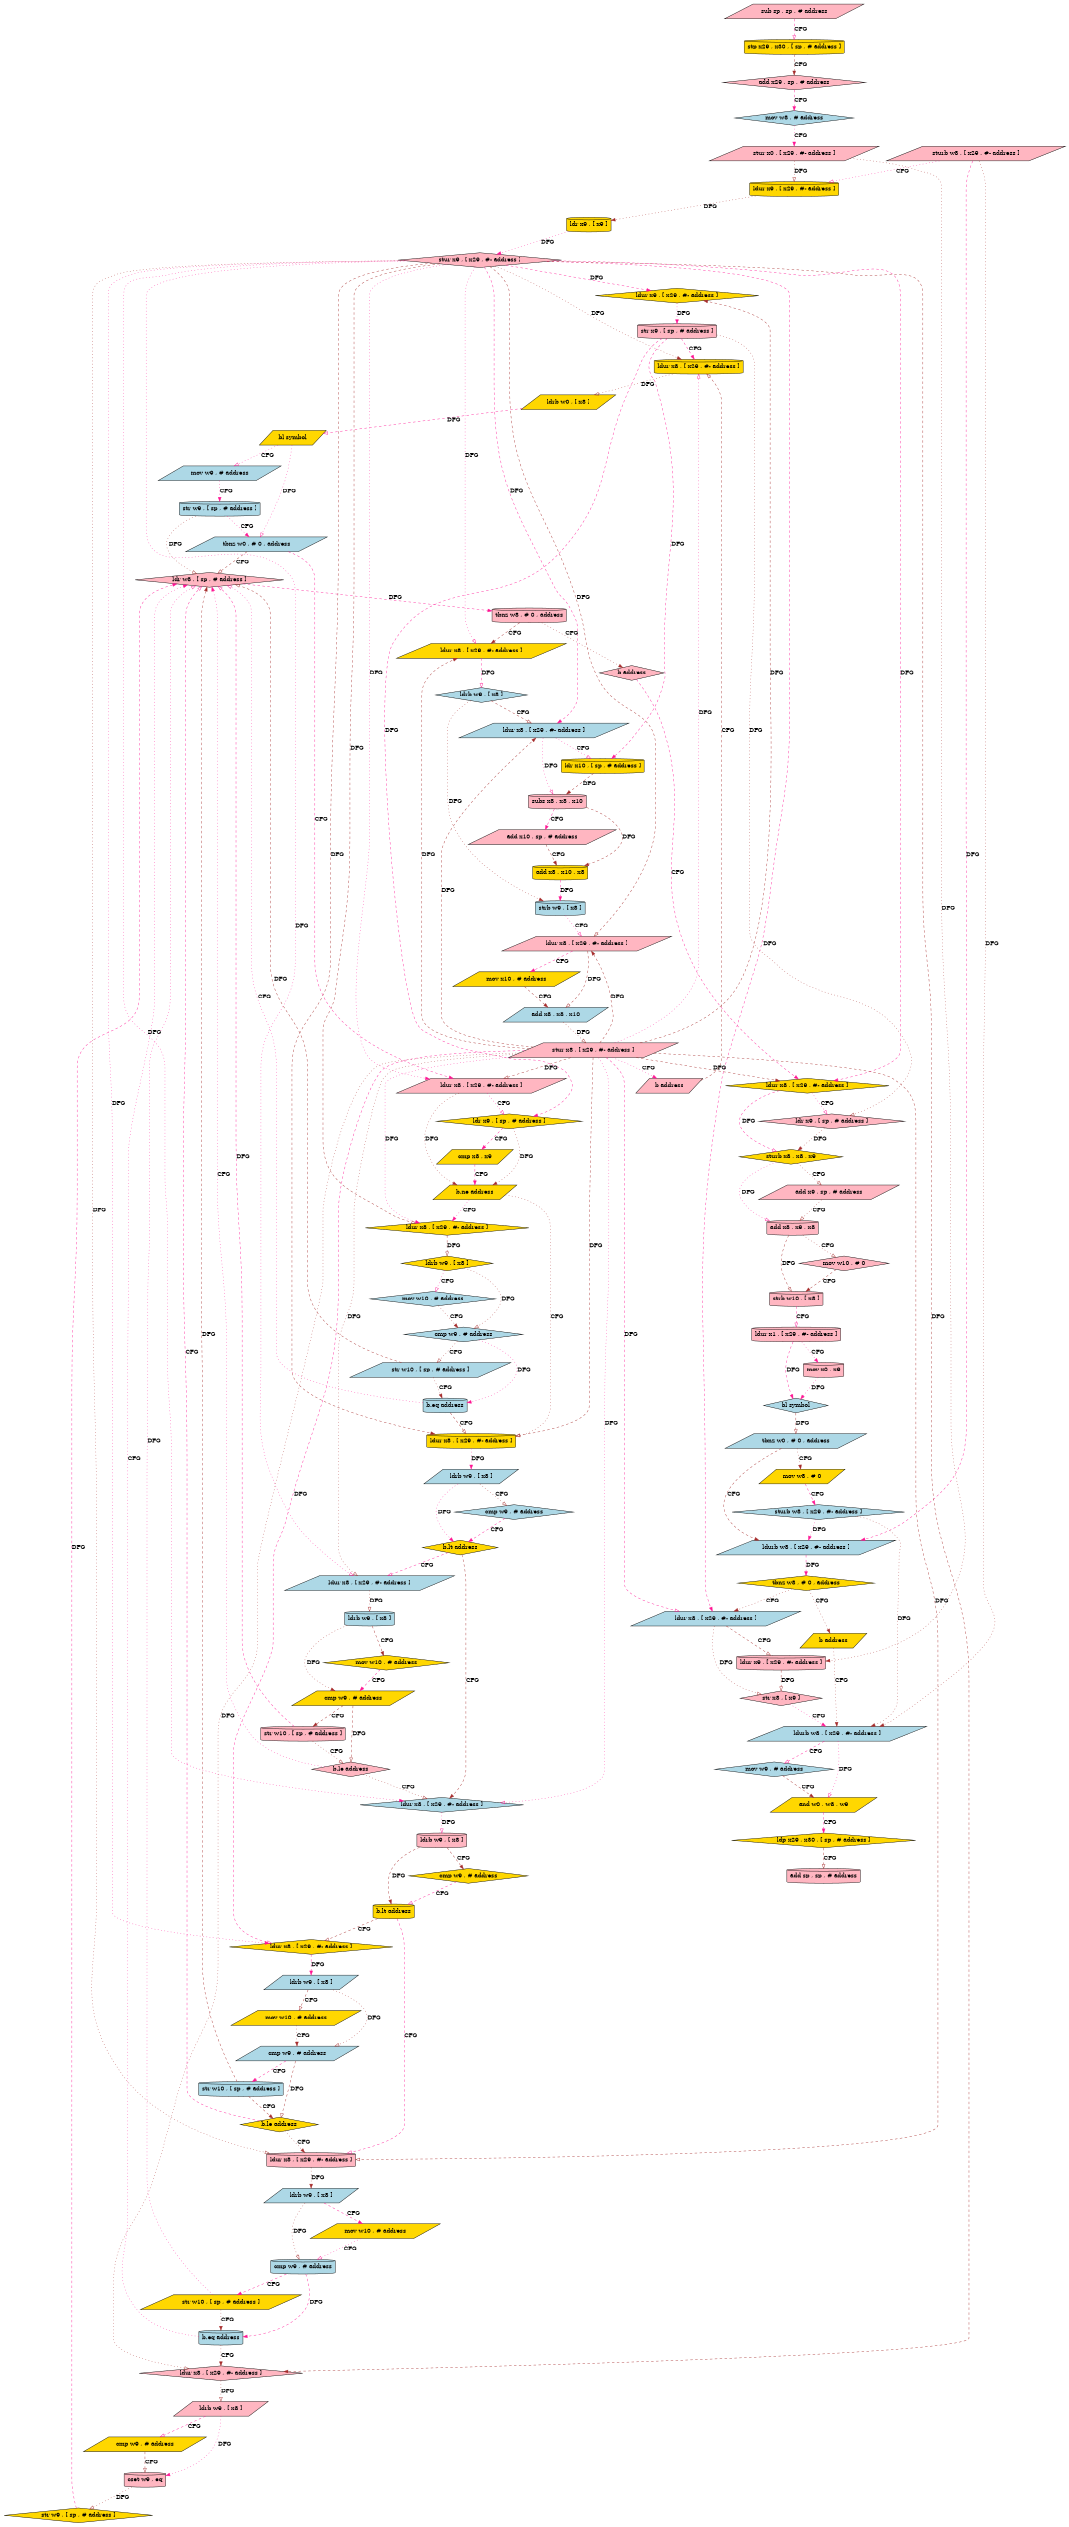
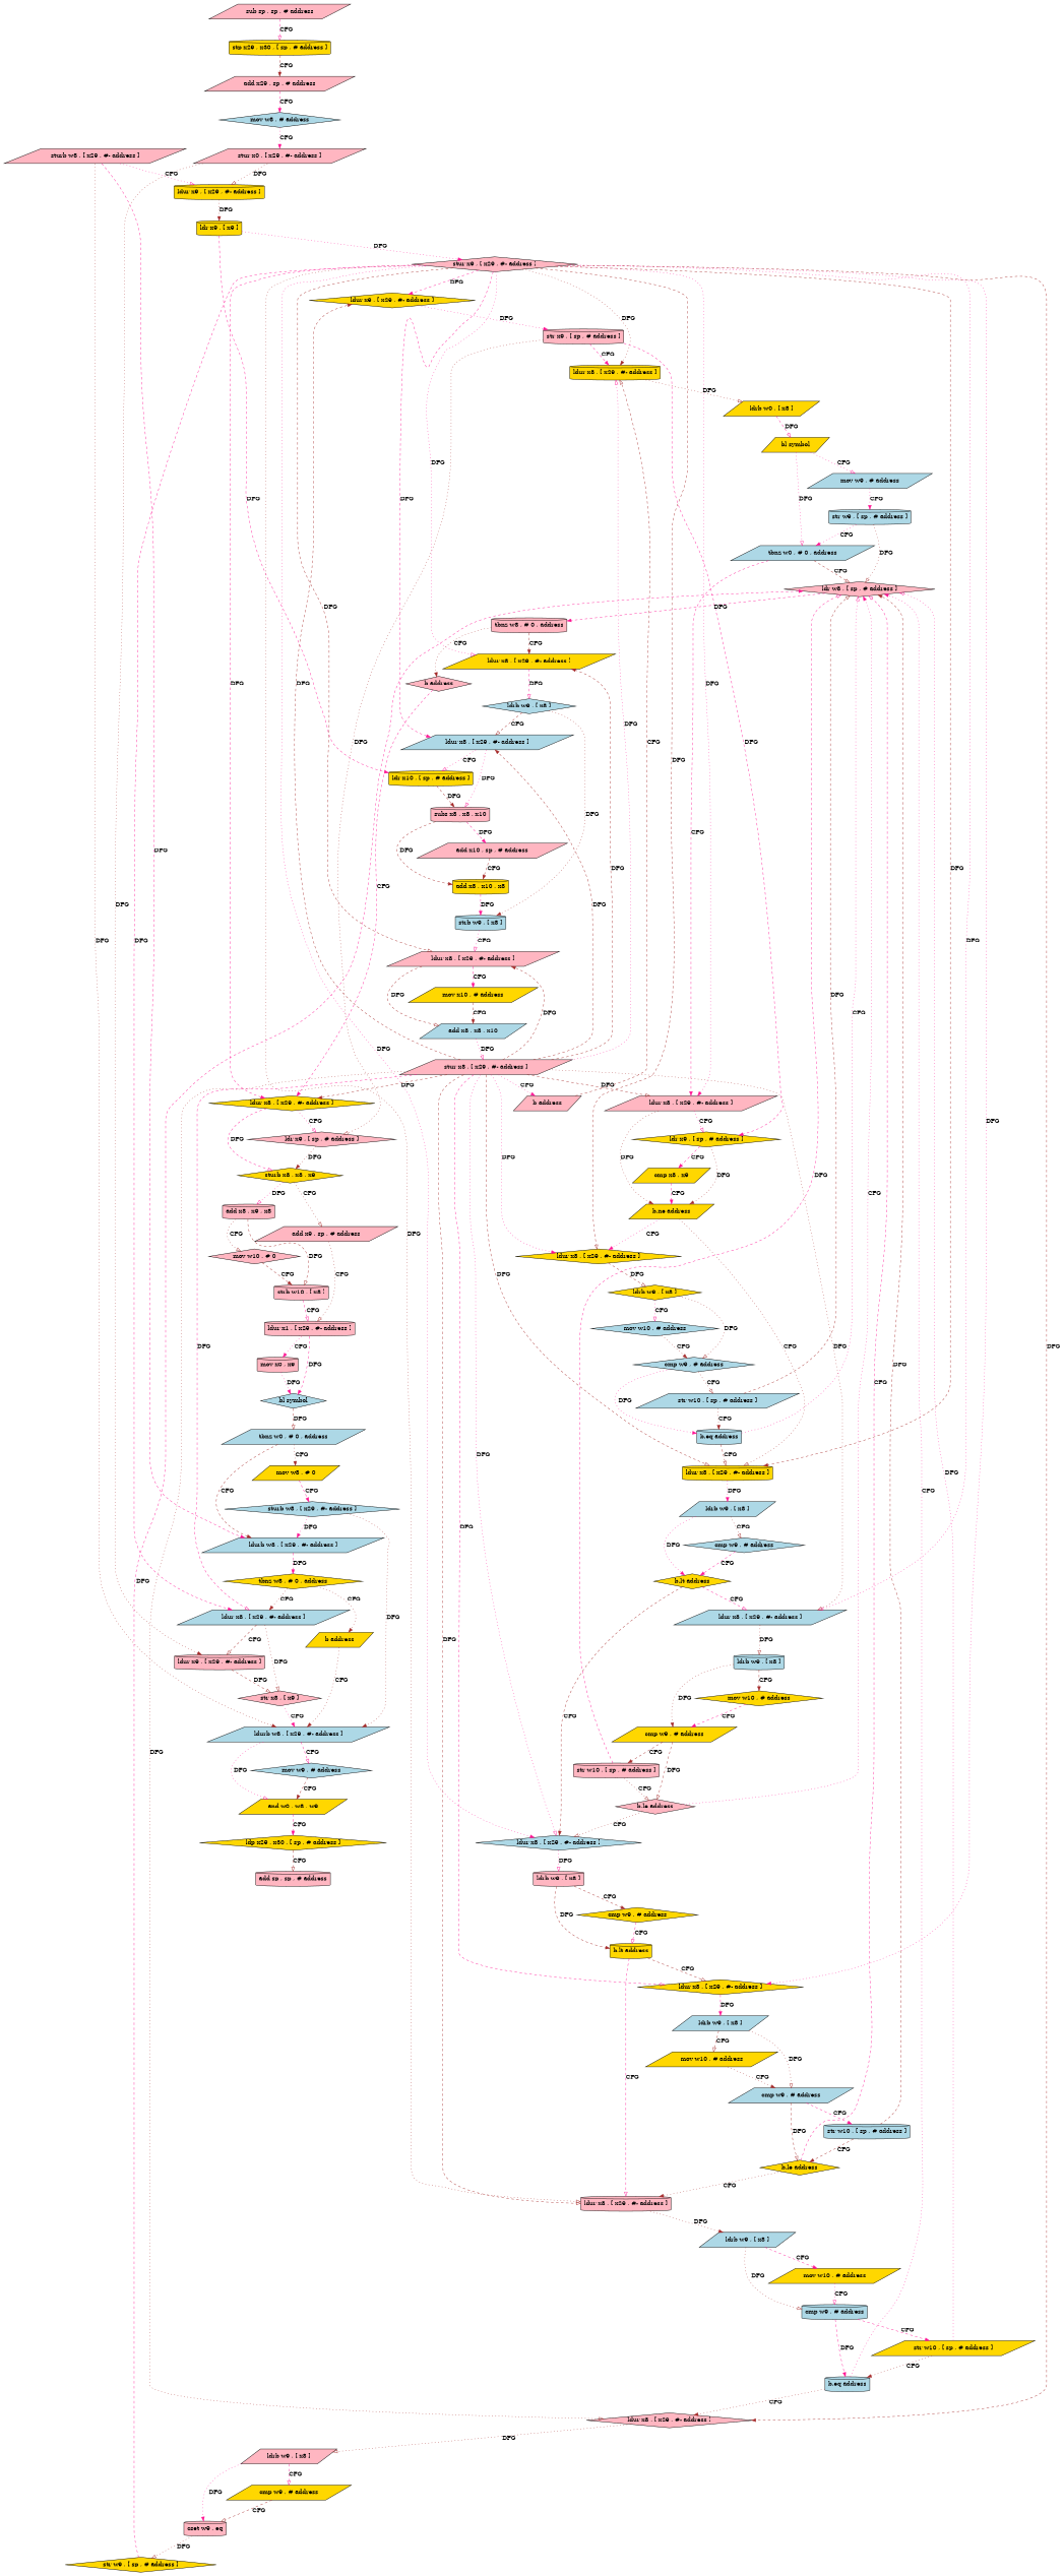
  digraph {
    node [fillcolor=gold shape=parallelogram style=filled]
    edge [arrowhead=normal color=brown style=dashed]
    n1 [fillcolor=lightpink label="sub sp , sp , # address"]
    n2 [label="stp x29 , x30 , [ sp , # address ]" shape=cylinder]
-   n3 [fillcolor=lightpink label="add x29 , sp , # address" shape=diamond]
+   n3 [fillcolor=lightpink label="add x29 , sp , # address"]
    n4 [fillcolor=lightblue label="mov w8 , # address" shape=diamond]
    n5 [fillcolor=lightpink label="stur x0 , [ x29 , #- address ]"]
    n6 [label="ldur x9 , [ x29 , #- address ]" shape=cylinder]
    n7 [fillcolor=lightpink label="ldur x9 , [ x29 , #- address ]" shape=cylinder]
    n8 [label="ldr x9 , [ x9 ]" shape=cylinder]
    n9 [fillcolor=lightpink label="str x8 , [ x9 ]" shape=diamond]
    n10 [fillcolor=lightpink label="sturb w8 , [ x29 , #- address ]"]
    n11 [fillcolor=lightblue label="ldurb w8 , [ x29 , #- address ]"]
    n12 [fillcolor=lightblue label="ldurb w8 , [ x29 , #- address ]"]
    n13 [fillcolor=lightpink label="ldur x1 , [ x29 , #- address ]" shape=cylinder]
    n14 [fillcolor=lightpink label="mov x0 , x9" shape=cylinder]
    n15 [fillcolor=lightblue label="bl symbol" shape=diamond]
    n16 [label="tbnz w8 , # 0 , address" shape=diamond]
    n17 [fillcolor=lightblue label="mov w9 , # address" shape=diamond]
    n18 [label="and w0 , w8 , w9"]
    n19 [fillcolor=lightpink label="stur x9 , [ x29 , #- address ]" shape=diamond]
    n20 [label="ldur x9 , [ x29 , #- address ]" shape=diamond]
    n21 [label="ldur x8 , [ x29 , #- address ]" shape=cylinder]
    n22 [label="ldur x8 , [ x29 , #- address ]"]
    n23 [fillcolor=lightpink label="ldur x8 , [ x29 , #- address ]"]
    n24 [label="ldur x8 , [ x29 , #- address ]" shape=cylinder]
    n25 [label="ldur x8 , [ x29 , #- address ]" shape=diamond]
    n26 [fillcolor=lightblue label="ldur x8 , [ x29 , #- address ]"]
    n27 [fillcolor=lightpink label="ldur x8 , [ x29 , #- address ]"]
    n28 [label="ldur x8 , [ x29 , #- address ]" shape=diamond]
    n29 [fillcolor=lightblue label="ldur x8 , [ x29 , #- address ]" shape=diamond]
    n30 [fillcolor=lightblue label="ldur x8 , [ x29 , #- address ]"]
    n31 [fillcolor=lightpink label="ldur x8 , [ x29 , #- address ]" shape=cylinder]
    n32 [label="ldur x8 , [ x29 , #- address ]" shape=diamond]
    n33 [fillcolor=lightblue label="ldur x8 , [ x29 , #- address ]"]
    n34 [fillcolor=lightpink label="ldur x8 , [ x29 , #- address ]" shape=diamond]
    n35 [fillcolor=lightpink label="str x9 , [ sp , # address ]" shape=cylinder]
    n36 [label="ldrb w0 , [ x8 ]"]
    n37 [fillcolor=lightblue label="ldrb w9 , [ x8 ]" shape=diamond]
    n38 [label="ldr x9 , [ sp , # address ]" shape=diamond]
    n39 [label="b.ne address"]
    n40 [fillcolor=lightblue label="ldrb w9 , [ x8 ]"]
    n41 [label="ldrb w9 , [ x8 ]" shape=diamond]
    n42 [label="ldr x10 , [ sp , # address ]" shape=cylinder]
    n43 [fillcolor=lightpink label="subs x8 , x8 , x10" shape=cylinder]
    n44 [label="mov x10 , # address"]
    n45 [fillcolor=lightblue label="add x8 , x8 , x10"]
    n46 [fillcolor=lightpink label="ldr x9 , [ sp , # address ]" shape=diamond]
    n47 [label="sturb x8 , x8 , x9" shape=diamond]
    n48 [fillcolor=lightpink label="ldrb w9 , [ x8 ]" shape=cylinder]
    n49 [fillcolor=lightblue label="ldrb w9 , [ x8 ]" shape=cylinder]
    n50 [fillcolor=lightblue label="ldrb w9 , [ x8 ]"]
    n51 [fillcolor=lightblue label="ldrb w9 , [ x8 ]"]
    n52 [fillcolor=lightpink label="ldrb w9 , [ x8 ]"]
    n53 [label="cmp x8 , x9"]
    n54 [label="bl symbol"]
    n55 [fillcolor=lightpink label="ldr w8 , [ sp , # address ]" shape=diamond]
    n56 [fillcolor=lightpink label="tbnz w8 , # 0 , address" shape=cylinder]
    n57 [fillcolor=lightpink label="b address" shape=diamond]
    n58 [fillcolor=lightblue label="strb w9 , [ x8 ]" shape=cylinder]
    n59 [fillcolor=lightblue label="cmp w9 , # address" shape=diamond]
    n60 [label="b.lt address" shape=diamond]
    n61 [fillcolor=lightblue label="mov w10 , # address" shape=diamond]
    n62 [fillcolor=lightblue label="cmp w9 , # address" shape=diamond]
    n63 [fillcolor=lightpink label="add x10 , sp , # address"]
    n64 [label="add x8 , x10 , x8" shape=cylinder]
    n65 [fillcolor=lightpink label="stur x8 , [ x29 , #- address ]"]
    n66 [fillcolor=lightpink label="b address"]
    n67 [fillcolor=lightpink label="add x9 , sp , # address"]
    n68 [fillcolor=lightpink label="add x8 , x9 , x8" shape=cylinder]
    n69 [label="cmp w9 , # address" shape=diamond]
    n70 [label="b.lt address" shape=cylinder]
    n71 [label="mov w10 , # address" shape=diamond]
    n72 [label="cmp w9 , # address"]
    n73 [fillcolor=lightblue label="str w10 , [ sp , # address ]"]
    n74 [fillcolor=lightblue label="b.eq address" shape=cylinder]
    n75 [fillcolor=lightblue label="mov w9 , # address"]
    n76 [fillcolor=lightblue label="tbnz w0 , # 0 , address"]
    n77 [fillcolor=lightblue label="str w9 , [ sp , # address ]" shape=cylinder]
    n78 [fillcolor=lightpink label="mov w10 , # 0" shape=diamond]
    n79 [fillcolor=lightpink label="strb w10 , [ x8 ]" shape=cylinder]
    n80 [fillcolor=lightblue label="tbnz w0 , # 0 , address"]
    n81 [label="mov w8 , # 0"]
    n82 [fillcolor=lightblue label="sturb w8 , [ x29 , #- address ]" shape=diamond]
    n83 [label="b address"]
    n84 [label="mov w10 , # address"]
    n85 [fillcolor=lightblue label="cmp w9 , # address" shape=cylinder]
    n86 [label="mov w10 , # address"]
    n87 [fillcolor=lightblue label="cmp w9 , # address"]
    n88 [fillcolor=lightpink label="str w10 , [ sp , # address ]" shape=cylinder]
    n89 [fillcolor=lightpink label="b.le address" shape=diamond]
    n90 [label="str w10 , [ sp , # address ]"]
    n91 [fillcolor=lightblue label="b.eq address" shape=cylinder]
    n92 [label="cmp w9 , # address"]
    n93 [fillcolor=lightpink label="cset w9 , eq" shape=cylinder]
    n94 [fillcolor=lightblue label="str w10 , [ sp , # address ]" shape=cylinder]
    n95 [label="b.le address" shape=diamond]
    n96 [label="ldp x29 , x30 , [ sp , # address ]" shape=diamond]
    n97 [label="str w9 , [ sp , # address ]" shape=diamond]
    n98 [fillcolor=lightpink label="add sp , sp , # address" shape=cylinder]
    n1 -> n2 [arrowhead=onormal color=deeppink label=CFG]
    n2 -> n3 [label=CFG]
    n3 -> n4 [color=deeppink label=CFG]
    n4 -> n5 [color=deeppink label=CFG style=dotted]
    n5 -> n6 [arrowhead=onormal label=DFG style=dotted]
    n5 -> n7 [label=DFG style=dotted]
    n6 -> n8 [label=DFG style=dotted]
    n7 -> n9 [arrowhead=onormal label=DFG]
    n8 -> n19 [color=deeppink label=DFG style=dotted]
    n9 -> n12 [color=deeppink label=CFG style=dotted]
    n10 -> n6 [arrowhead=onormal color=deeppink label=CFG style=dotted]
    n10 -> n11 [color=deeppink label=DFG]
    n10 -> n12 [label=DFG style=dotted]
    n11 -> n16 [color=deeppink label=DFG]
    n12 -> n17 [arrowhead=onormal color=deeppink label=CFG]
    n12 -> n18 [arrowhead=onormal color=deeppink label=DFG style=dotted]
    n13 -> n14 [color=deeppink label=CFG style=dotted]
    n13 -> n15 [color=deeppink label=DFG]
    n14 -> n15 [color=deeppink label=DFG style=dotted]
    n15 -> n80 [arrowhead=onormal label=DFG]
    n16 -> n33 [label=CFG style=dotted]
    n16 -> n83 [label=CFG style=dotted]
    n17 -> n18 [label=CFG]
    n18 -> n96 [color=deeppink label=CFG]
    n19 -> n20 [color=deeppink label=DFG]
    n19 -> n21 [label=DFG style=dotted]
    n19 -> n22 [arrowhead=onormal color=deeppink label=DFG style=dotted]
    n19 -> n23 [color=deeppink label=DFG style=dotted]
    n19 -> n24 [label=DFG]
    n19 -> n25 [arrowhead=onormal label=DFG]
    n19 -> n26 [color=deeppink label=DFG]
    n19 -> n27 [arrowhead=onormal label=DFG]
    n19 -> n28 [color=deeppink label=DFG]
    n19 -> n29 [color=deeppink label=DFG style=dotted]
    n19 -> n30 [arrowhead=onormal color=deeppink label=DFG style=dotted]
    n19 -> n31 [arrowhead=onormal label=DFG style=dotted]
    n19 -> n32 [color=deeppink label=DFG style=dotted]
    n19 -> n33 [color=deeppink label=DFG]
    n19 -> n34 [label=DFG]
    n20 -> n35 [color=deeppink label=DFG style=dotted]
    n21 -> n36 [arrowhead=onormal label=DFG style=dotted]
    n22 -> n37 [arrowhead=onormal color=deeppink label=DFG]
    n23 -> n38 [arrowhead=onormal color=deeppink label=CFG style=dotted]
    n23 -> n39 [label=DFG style=dotted]
    n24 -> n40 [color=deeppink label=DFG style=dotted]
    n25 -> n41 [arrowhead=onormal label=DFG]
    n26 -> n42 [arrowhead=onormal color=deeppink label=CFG style=dotted]
    n26 -> n43 [arrowhead=onormal color=deeppink label=DFG style=dotted]
    n27 -> n44 [color=deeppink label=CFG]
    n27 -> n45 [arrowhead=onormal label=DFG]
    n28 -> n46 [arrowhead=onormal color=deeppink label=CFG style=dotted]
    n28 -> n47 [arrowhead=onormal color=deeppink label=DFG]
    n29 -> n48 [arrowhead=onormal color=deeppink label=DFG style=dotted]
    n30 -> n49 [arrowhead=onormal label=DFG style=dotted]
    n31 -> n50 [label=DFG style=dotted]
    n32 -> n51 [color=deeppink label=DFG]
    n33 -> n7 [arrowhead=onormal label=CFG]
    n33 -> n9 [arrowhead=onormal label=DFG style=dotted]
    n34 -> n52 [arrowhead=onormal label=DFG style=dotted]
    n35 -> n21 [color=deeppink label=CFG]
    n35 -> n38 [color=deeppink label=DFG]
-   n35 -> n42 [color=deeppink label=DFG]
+   n8 -> n42 [color=deeppink label=DFG]
    n35 -> n46 [arrowhead=onormal label=DFG style=dotted]
    n36 -> n54 [arrowhead=onormal color=deeppink label=DFG]
    n37 -> n26 [arrowhead=onormal label=CFG]
    n37 -> n58 [label=DFG style=dotted]
    n38 -> n39 [label=DFG style=dotted]
    n38 -> n53 [color=deeppink label=CFG]
    n39 -> n24 [arrowhead=onormal label=CFG style=dotted]
    n39 -> n25 [color=deeppink label=CFG style=dotted]
    n40 -> n59 [arrowhead=onormal label=CFG style=dotted]
    n40 -> n60 [color=deeppink label=DFG style=dotted]
    n41 -> n61 [arrowhead=onormal color=deeppink label=CFG style=dotted]
    n41 -> n62 [arrowhead=onormal label=DFG style=dotted]
    n42 -> n43 [label=DFG]
-   n43 -> n63 [color=deeppink label=CFG]
+   n43 -> n63 [color=deeppink label=DFG]
    n43 -> n64 [label=DFG]
    n44 -> n45 [label=CFG]
-   n45 -> n65 [arrowhead=onormal label=DFG style=dotted]
+   n45 -> n65 [arrowhead=onormal color=deeppink label=DFG style=dotted]
    n46 -> n47 [label=DFG style=dotted]
    n47 -> n67 [arrowhead=onormal label=CFG style=dotted]
    n47 -> n68 [arrowhead=onormal color=deeppink label=DFG style=dotted]
    n48 -> n69 [label=CFG]
    n48 -> n70 [label=DFG]
    n49 -> n71 [label=CFG]
    n49 -> n72 [label=DFG style=dotted]
    n50 -> n84 [color=deeppink label=CFG]
    n50 -> n85 [arrowhead=onormal label=DFG style=dotted]
    n51 -> n86 [arrowhead=onormal label=CFG]
    n51 -> n87 [arrowhead=onormal label=DFG style=dotted]
    n52 -> n92 [arrowhead=onormal color=deeppink label=CFG]
    n52 -> n93 [color=deeppink label=DFG style=dotted]
    n53 -> n39 [color=deeppink label=CFG]
    n54 -> n75 [arrowhead=onormal color=deeppink label=CFG style=dotted]
    n54 -> n76 [arrowhead=onormal color=deeppink label=DFG style=dotted]
    n55 -> n56 [color=deeppink label=DFG]
    n56 -> n22 [label=CFG]
    n56 -> n57 [label=CFG style=dotted]
    n57 -> n28 [color=deeppink label=CFG]
    n58 -> n27 [arrowhead=onormal color=deeppink label=CFG style=dotted]
    n59 -> n60 [color=deeppink label=CFG]
    n60 -> n29 [label=CFG]
    n60 -> n30 [arrowhead=onormal color=deeppink label=CFG]
    n61 -> n62 [label=CFG style=dotted]
    n62 -> n73 [arrowhead=onormal label=CFG style=dotted]
    n62 -> n74 [color=deeppink label=DFG style=dotted]
    n63 -> n64 [label=CFG]
    n64 -> n58 [color=deeppink label=DFG]
    n65 -> n20 [label=DFG]
    n65 -> n21 [arrowhead=onormal color=deeppink label=DFG style=dotted]
    n65 -> n22 [label=DFG]
    n65 -> n23 [arrowhead=onormal label=DFG]
    n65 -> n24 [arrowhead=onormal label=DFG]
    n65 -> n25 [color=deeppink label=DFG style=dotted]
    n65 -> n26 [label=DFG]
    n65 -> n27 [label=DFG]
    n65 -> n28 [label=DFG]
    n65 -> n29 [arrowhead=onormal color=deeppink label=DFG style=dotted]
    n65 -> n30 [arrowhead=onormal label=DFG style=dotted]
    n65 -> n31 [arrowhead=onormal label=DFG]
    n65 -> n32 [arrowhead=onormal color=deeppink label=DFG]
    n65 -> n33 [arrowhead=onormal color=deeppink label=DFG]
    n65 -> n34 [arrowhead=onormal label=DFG style=dotted]
    n65 -> n66 [color=deeppink label=CFG style=dotted]
    n66 -> n21 [arrowhead=onormal label=CFG]
-   n67 -> n68 [arrowhead=onormal label=CFG style=dotted]
+   n67 -> n13 [arrowhead=onormal label=CFG style=dotted]
    n68 -> n78 [arrowhead=onormal label=CFG style=dotted]
    n68 -> n79 [arrowhead=onormal label=DFG]
    n69 -> n70 [arrowhead=onormal color=deeppink label=CFG]
    n70 -> n31 [arrowhead=onormal color=deeppink label=CFG]
    n70 -> n32 [arrowhead=onormal label=CFG]
    n71 -> n72 [color=deeppink label=CFG]
    n72 -> n88 [label=CFG]
    n72 -> n89 [arrowhead=onormal label=DFG]
    n73 -> n55 [arrowhead=onormal label=DFG]
    n73 -> n74 [label=CFG style=dotted]
    n74 -> n24 [arrowhead=onormal label=CFG]
    n74 -> n55 [arrowhead=onormal color=deeppink label=CFG style=dotted]
    n75 -> n77 [color=deeppink label=CFG style=dotted]
    n76 -> n23 [color=deeppink label=CFG]
    n76 -> n55 [arrowhead=onormal label=CFG]
    n77 -> n55 [arrowhead=onormal label=DFG style=dotted]
    n77 -> n76 [color=deeppink label=CFG style=dotted]
    n78 -> n79 [label=CFG]
    n79 -> n13 [arrowhead=onormal color=deeppink label=CFG]
    n80 -> n11 [label=CFG]
    n80 -> n81 [label=CFG style=dotted]
    n81 -> n82 [color=deeppink label=CFG]
    n82 -> n11 [color=deeppink label=DFG style=dotted]
    n82 -> n12 [label=DFG style=dotted]
    n83 -> n12 [label=CFG style=dotted]
    n84 -> n85 [arrowhead=onormal color=deeppink label=CFG style=dotted]
    n85 -> n90 [color=deeppink label=CFG]
    n85 -> n91 [color=deeppink label=DFG]
    n86 -> n87 [label=CFG style=dotted]
    n87 -> n94 [color=deeppink label=CFG]
    n87 -> n95 [arrowhead=onormal label=DFG]
    n88 -> n55 [arrowhead=onormal color=deeppink label=DFG]
    n88 -> n89 [arrowhead=onormal label=CFG style=dotted]
    n89 -> n29 [arrowhead=onormal label=CFG style=dotted]
    n89 -> n55 [color=deeppink label=CFG style=dotted]
    n90 -> n55 [arrowhead=onormal color=deeppink label=DFG style=dotted]
    n90 -> n91 [label=CFG style=dotted]
    n91 -> n34 [label=CFG style=dotted]
    n91 -> n55 [color=deeppink label=CFG style=dotted]
    n92 -> n93 [arrowhead=onormal label=CFG]
    n93 -> n97 [arrowhead=onormal label=DFG style=dotted]
    n94 -> n55 [label=DFG]
    n94 -> n95 [label=CFG]
    n95 -> n31 [label=CFG style=dotted]
    n95 -> n55 [arrowhead=onormal color=deeppink label=CFG]
    n96 -> n98 [arrowhead=onormal label=CFG]
    n97 -> n55 [color=deeppink label=DFG]
  }
